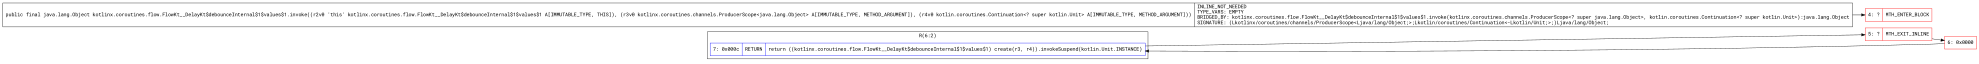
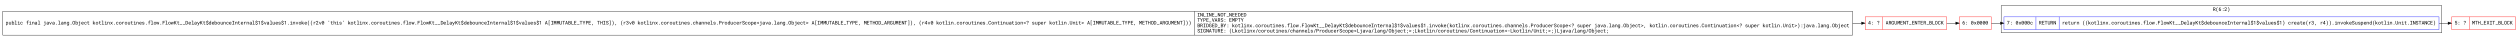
  digraph {
    fontname="Roboto Mono"
    rankdir=LR
    node [color=red fontname="Roboto Mono" shape=record]
    edge [fontname="Roboto Mono"]
    n1 [color=blue label="{7\:\ 0x000c|RETURN\l|return ((kotlinx.coroutines.flow.FlowKt__DelayKt$debounceInternal$1$values$1) create(r3, r4)).invokeSuspend(kotlin.Unit.INSTANCE)\l}"]
-   n2 [label="{5\:\ ?|MTH_EXIT_INLINE\l}"]
-   n3 [label="{4\:\ ?|MTH_ENTER_BLOCK\l}"]
+   n2 [label="{5\:\ ?|MTH_EXIT_BLOCK\l}"]
+   n3 [label="{4\:\ ?|ARGUMENT_ENTER_BLOCK\l}"]
    n4 [label="{6\:\ 0x0000}"]
    n5 [label="{public final java.lang.Object kotlinx.coroutines.flow.FlowKt__DelayKt$debounceInternal$1$values$1.invoke((r2v0 'this' kotlinx.coroutines.flow.FlowKt__DelayKt$debounceInternal$1$values$1 A[IMMUTABLE_TYPE, THIS]), (r3v0 kotlinx.coroutines.channels.ProducerScope\<java.lang.Object\> A[IMMUTABLE_TYPE, METHOD_ARGUMENT]), (r4v0 kotlin.coroutines.Continuation\<? super kotlin.Unit\> A[IMMUTABLE_TYPE, METHOD_ARGUMENT]))  | INLINE_NOT_NEEDED\lTYPE_VARS: EMPTY\lBRIDGED_BY: kotlinx.coroutines.flow.FlowKt__DelayKt$debounceInternal$1$values$1.invoke(kotlinx.coroutines.channels.ProducerScope\<? super java.lang.Object\>, kotlin.coroutines.Continuation\<? super kotlin.Unit\>):java.lang.Object\lSIGNATURE: (Lkotlinx\/coroutines\/channels\/ProducerScope\<Ljava\/lang\/Object;\>;Lkotlin\/coroutines\/Continuation\<\-Lkotlin\/Unit;\>;)Ljava\/lang\/Object;\l}" color=""]
    subgraph cluster_1 {
      label="R(6:2)"
      n1
    }
    n1 -> n2
-   n2 -> n4
+   n3 -> n4
    n4 -> n1
    n5 -> n3
  }
